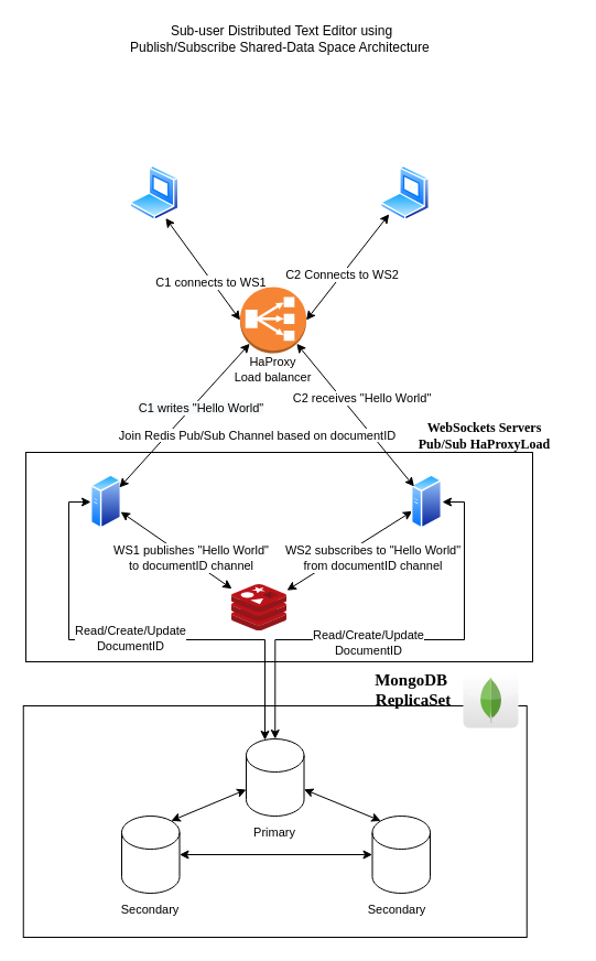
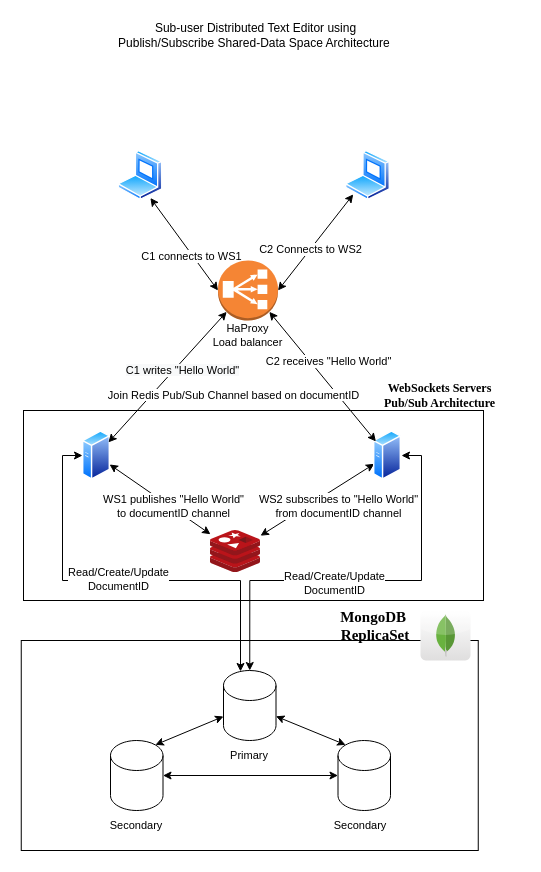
  <mxCell id="0" />
  <mxCell id="1" parent="0" />
  <mxCell id="2" value="" style="rounded=0;whiteSpace=wrap;html=1;fontSize=11;" vertex="1" parent="1"><mxGeometry x="20.75" y="640" width="457" height="210" as="geometry" /></mxCell>
  <mxCell id="3" style="rounded=0;orthogonalLoop=1;jettySize=auto;html=1;startArrow=classic;startFill=1;entryX=0;entryY=0.5;entryDx=0;entryDy=0;entryPerimeter=0;exitX=0.75;exitY=1;exitDx=0;exitDy=0;" parent="1" source="5" target="39" edge="1"><mxGeometry relative="1" as="geometry"><mxPoint x="67.498" y="147.997" as="sourcePoint" /><mxPoint x="107.5" y="238" as="targetPoint" /></mxGeometry></mxCell>
  <mxCell id="4" value="C1 connects to WS1" style="edgeLabel;html=1;align=center;verticalAlign=middle;resizable=0;points=[];" vertex="1" connectable="0" parent="3"><mxGeometry x="0.237" y="-1" relative="1" as="geometry"><mxPoint as="offset" /></mxGeometry></mxCell>
  <mxCell id="5" value="" style="aspect=fixed;perimeter=ellipsePerimeter;html=1;align=center;shadow=0;dashed=0;spacingTop=3;image;image=img/lib/active_directory/laptop_client.svg;" parent="1" vertex="1"><mxGeometry x="117.5" y="150" width="45" height="50" as="geometry" /></mxCell>
  <mxCell id="6" style="edgeStyle=none;rounded=0;orthogonalLoop=1;jettySize=auto;html=1;startArrow=classic;startFill=1;entryX=1;entryY=0.5;entryDx=0;entryDy=0;entryPerimeter=0;" parent="1" source="8" target="39" edge="1"><mxGeometry relative="1" as="geometry"><mxPoint x="367.5" y="248" as="targetPoint" /></mxGeometry></mxCell>
  <mxCell id="7" value="C2 Connects to WS2" style="edgeLabel;html=1;align=center;verticalAlign=middle;resizable=0;points=[];" vertex="1" connectable="0" parent="6"><mxGeometry x="0.142" relative="1" as="geometry"><mxPoint as="offset" /></mxGeometry></mxCell>
  <mxCell id="8" value="" style="aspect=fixed;perimeter=ellipsePerimeter;html=1;align=center;shadow=0;dashed=0;spacingTop=3;image;image=img/lib/active_directory/laptop_client.svg;" parent="1" vertex="1"><mxGeometry x="345" y="150" width="45" height="50" as="geometry" /></mxCell>
  <mxCell id="9" value="" style="rounded=0;whiteSpace=wrap;html=1;" parent="1" vertex="1"><mxGeometry x="23" y="410" width="460" height="190" as="geometry" /></mxCell>
  <mxCell id="10" style="rounded=0;orthogonalLoop=1;jettySize=auto;html=1;startArrow=classic;startFill=1;" edge="1" parent="1" source="14" target="23"><mxGeometry relative="1" as="geometry" /></mxCell>
  <mxCell id="11" value="WS1 publishes &quot;Hello World&quot;&lt;br&gt;to documentID channel" style="edgeLabel;html=1;align=center;verticalAlign=middle;resizable=0;points=[];" vertex="1" connectable="0" parent="10"><mxGeometry x="0.231" y="2" relative="1" as="geometry"><mxPoint as="offset" /></mxGeometry></mxCell>
  <mxCell id="12" style="edgeStyle=orthogonalEdgeStyle;rounded=0;orthogonalLoop=1;jettySize=auto;html=1;fontSize=11;startArrow=classic;startFill=1;exitX=0;exitY=0.5;exitDx=0;exitDy=0;entryX=0.324;entryY=0.014;entryDx=0;entryDy=0;entryPerimeter=0;" edge="1" parent="1" source="14" target="29"><mxGeometry relative="1" as="geometry"><Array as="points"><mxPoint x="62" y="455" /><mxPoint x="62" y="580" /><mxPoint x="240" y="580" /></Array></mxGeometry></mxCell>
  <mxCell id="13" value="Read/Create/Update&lt;br&gt;DocumentID" style="edgeLabel;html=1;align=center;verticalAlign=middle;resizable=0;points=[];fontSize=11;" vertex="1" connectable="0" parent="12"><mxGeometry x="-0.036" y="2" relative="1" as="geometry"><mxPoint as="offset" /></mxGeometry></mxCell>
  <mxCell id="14" value="" style="aspect=fixed;perimeter=ellipsePerimeter;html=1;align=center;shadow=0;dashed=0;spacingTop=3;image;image=img/lib/active_directory/generic_server.svg;" parent="1" vertex="1"><mxGeometry x="82" y="430" width="28.0" height="50" as="geometry" /></mxCell>
  <mxCell id="15" style="edgeStyle=none;rounded=0;orthogonalLoop=1;jettySize=auto;html=1;startArrow=classic;startFill=1;" edge="1" parent="1" source="19" target="23"><mxGeometry relative="1" as="geometry" /></mxCell>
  <mxCell id="16" value="WS2 subscribes to &quot;Hello World&quot;&lt;br&gt;from documentID channel" style="edgeLabel;html=1;align=center;verticalAlign=middle;resizable=0;points=[];" vertex="1" connectable="0" parent="15"><mxGeometry x="0.202" y="-3" relative="1" as="geometry"><mxPoint x="34" y="1" as="offset" /></mxGeometry></mxCell>
  <mxCell id="17" style="edgeStyle=orthogonalEdgeStyle;rounded=0;orthogonalLoop=1;jettySize=auto;html=1;entryX=0.5;entryY=0;entryDx=0;entryDy=0;fontSize=11;startArrow=classic;startFill=1;exitX=1;exitY=0.5;exitDx=0;exitDy=0;entryPerimeter=0;" edge="1" parent="1" source="19" target="29"><mxGeometry relative="1" as="geometry"><Array as="points"><mxPoint x="421" y="455" /><mxPoint x="421" y="580" /><mxPoint x="249" y="580" /></Array></mxGeometry></mxCell>
  <mxCell id="18" value="Read/Create/Update&lt;br&gt;DocumentID" style="edgeLabel;html=1;align=center;verticalAlign=middle;resizable=0;points=[];fontSize=11;" vertex="1" connectable="0" parent="17"><mxGeometry x="0.145" y="2" relative="1" as="geometry"><mxPoint as="offset" /></mxGeometry></mxCell>
  <mxCell id="19" value="" style="aspect=fixed;perimeter=ellipsePerimeter;html=1;align=center;shadow=0;dashed=0;spacingTop=3;image;image=img/lib/active_directory/generic_server.svg;" parent="1" vertex="1"><mxGeometry x="373" y="430" width="28.0" height="50" as="geometry" /></mxCell>
  <mxCell id="20" value="Sub-user&amp;nbsp;Distributed Text Editor using Publish/Subscribe Shared-Data Space Architecture&amp;nbsp;" style="text;html=1;strokeColor=none;fillColor=none;align=center;verticalAlign=middle;whiteSpace=wrap;rounded=0;" parent="1" vertex="1"><mxGeometry x="112.5" y="20" width="285" height="30" as="geometry" /></mxCell>
  <mxCell id="21" style="edgeStyle=none;rounded=0;orthogonalLoop=1;jettySize=auto;html=1;startArrow=classic;startFill=1;exitX=0.145;exitY=0.855;exitDx=0;exitDy=0;exitPerimeter=0;" parent="1" source="39" target="14" edge="1"><mxGeometry relative="1" as="geometry"><mxPoint x="220" y="310" as="sourcePoint" /><mxPoint x="250" y="410" as="targetPoint" /></mxGeometry></mxCell>
  <mxCell id="22" value="&lt;span style=&quot;background-color: rgb(248, 249, 250);&quot;&gt;C1 writes &quot;Hello World&quot;&lt;/span&gt;" style="edgeLabel;html=1;align=center;verticalAlign=middle;resizable=0;points=[];fontSize=11;fontFamily=Helvetica;" vertex="1" connectable="0" parent="21"><mxGeometry x="-0.262" y="-1" relative="1" as="geometry"><mxPoint y="11" as="offset" /></mxGeometry></mxCell>
  <mxCell id="23" value="" style="sketch=0;aspect=fixed;html=1;points=[];align=center;image;fontSize=12;image=img/lib/mscae/Cache_Redis_Product.svg;" parent="1" vertex="1"><mxGeometry x="210" y="530" width="50" height="42" as="geometry" /></mxCell>
  <mxCell id="24" style="edgeStyle=none;rounded=0;orthogonalLoop=1;jettySize=auto;html=1;startArrow=classic;startFill=1;exitX=0.855;exitY=0.855;exitDx=0;exitDy=0;exitPerimeter=0;" edge="1" parent="1" source="39" target="19"><mxGeometry relative="1" as="geometry" /></mxCell>
  <mxCell id="25" value="C2 receives &quot;Hello World&quot;" style="edgeLabel;html=1;align=center;verticalAlign=middle;resizable=0;points=[];" vertex="1" connectable="0" parent="24"><mxGeometry x="-0.103" relative="1" as="geometry"><mxPoint x="11" y="-9" as="offset" /></mxGeometry></mxCell>
  <mxCell id="26" value="" style="dashed=0;outlineConnect=0;html=1;align=center;labelPosition=center;verticalLabelPosition=bottom;verticalAlign=top;shape=mxgraph.webicons.mongodb;gradientColor=#DFDEDE;fontSize=11;" vertex="1" parent="1"><mxGeometry x="420" y="610" width="50" height="50" as="geometry" /></mxCell>
  <mxCell id="27" style="edgeStyle=none;rounded=0;orthogonalLoop=1;jettySize=auto;html=1;entryX=0.855;entryY=0;entryDx=0;entryDy=4.35;entryPerimeter=0;fontSize=11;startArrow=classic;startFill=1;" edge="1" parent="1" source="29" target="30"><mxGeometry relative="1" as="geometry" /></mxCell>
  <mxCell id="28" style="edgeStyle=none;rounded=0;orthogonalLoop=1;jettySize=auto;html=1;entryX=0.145;entryY=0;entryDx=0;entryDy=4.35;entryPerimeter=0;fontSize=11;startArrow=classic;startFill=1;" edge="1" parent="1" source="29" target="32"><mxGeometry relative="1" as="geometry" /></mxCell>
  <mxCell id="29" value="" style="shape=cylinder3;whiteSpace=wrap;html=1;boundedLbl=1;backgroundOutline=1;size=15;fontSize=11;" vertex="1" parent="1"><mxGeometry x="223" y="670" width="52.5" height="70" as="geometry" /></mxCell>
  <mxCell id="30" value="" style="shape=cylinder3;whiteSpace=wrap;html=1;boundedLbl=1;backgroundOutline=1;size=15;fontSize=11;" vertex="1" parent="1"><mxGeometry x="110" y="740" width="52.5" height="70" as="geometry" /></mxCell>
  <mxCell id="31" style="edgeStyle=none;rounded=0;orthogonalLoop=1;jettySize=auto;html=1;fontSize=11;startArrow=classic;startFill=1;" edge="1" parent="1" source="32" target="30"><mxGeometry relative="1" as="geometry" /></mxCell>
  <mxCell id="32" value="" style="shape=cylinder3;whiteSpace=wrap;html=1;boundedLbl=1;backgroundOutline=1;size=15;fontSize=11;" vertex="1" parent="1"><mxGeometry x="337.5" y="740" width="52.5" height="70" as="geometry" /></mxCell>
  <mxCell id="33" value="Secondary" style="text;html=1;strokeColor=none;fillColor=none;align=center;verticalAlign=middle;whiteSpace=wrap;rounded=0;fontSize=11;" vertex="1" parent="1"><mxGeometry x="106.25" y="810" width="60" height="30" as="geometry" /></mxCell>
  <mxCell id="34" value="Secondary" style="text;html=1;strokeColor=none;fillColor=none;align=center;verticalAlign=middle;whiteSpace=wrap;rounded=0;fontSize=11;" vertex="1" parent="1"><mxGeometry x="330" y="810" width="60" height="30" as="geometry" /></mxCell>
  <mxCell id="35" value="Primary" style="text;html=1;strokeColor=none;fillColor=none;align=center;verticalAlign=middle;whiteSpace=wrap;rounded=0;fontSize=11;" vertex="1" parent="1"><mxGeometry x="219.25" y="740" width="60" height="30" as="geometry" /></mxCell>
  <mxCell id="36" value="MongoDB&amp;nbsp;&lt;br style=&quot;font-size: 15px;&quot;&gt;ReplicaSet" style="text;html=1;strokeColor=none;fillColor=none;align=center;verticalAlign=middle;whiteSpace=wrap;rounded=0;fontSize=15;fontFamily=Lucida Console;fontStyle=1" vertex="1" parent="1"><mxGeometry x="345" y="610" width="60" height="30" as="geometry" /></mxCell>
- <mxCell id="37" value="WebSockets Servers&lt;br style=&quot;font-size: 12px;&quot;&gt;Pub/Sub HaProxyLoad" style="text;html=1;strokeColor=none;fillColor=none;align=center;verticalAlign=middle;whiteSpace=wrap;rounded=0;fontSize=12;fontFamily=Lucida Console;fontStyle=1" vertex="1" parent="1"><mxGeometry x="360" y="380" width="158.75" height="30" as="geometry" /></mxCell>
+ <mxCell id="37" value="WebSockets Servers&lt;br style=&quot;font-size: 12px;&quot;&gt;Pub/Sub Architecture" style="text;html=1;strokeColor=none;fillColor=none;align=center;verticalAlign=middle;whiteSpace=wrap;rounded=0;fontSize=12;fontFamily=Lucida Console;fontStyle=1" vertex="1" parent="1"><mxGeometry x="360" y="380" width="158.75" height="30" as="geometry" /></mxCell>
  <mxCell id="38" value="&lt;span style=&quot;font-family: Helvetica; font-size: 11px; background-color: rgb(255, 255, 255);&quot;&gt;Join Redis Pub/Sub Channel based on documentID&lt;/span&gt;" style="text;html=1;strokeColor=none;fillColor=none;align=center;verticalAlign=middle;whiteSpace=wrap;rounded=0;fontFamily=Lucida Console;fontSize=12;" vertex="1" parent="1"><mxGeometry x="66" y="380" width="335" height="30" as="geometry" /></mxCell>
  <mxCell id="39" value="" style="outlineConnect=0;dashed=0;verticalLabelPosition=bottom;verticalAlign=top;align=center;html=1;shape=mxgraph.aws3.classic_load_balancer;fillColor=#F58534;gradientColor=none;" parent="1" vertex="1"><mxGeometry x="217.5" y="260" width="60" height="60" as="geometry" /></mxCell>
  <mxCell id="40" value="HaProxy&lt;br style=&quot;font-size: 11px;&quot;&gt;Load balancer" style="text;html=1;strokeColor=none;fillColor=none;align=center;verticalAlign=middle;whiteSpace=wrap;rounded=0;fontFamily=Helvetica;fontSize=11;labelBorderColor=none;" vertex="1" parent="1"><mxGeometry x="187" y="320" width="121" height="30" as="geometry" /></mxCell>
